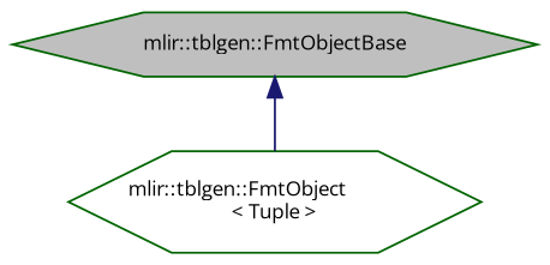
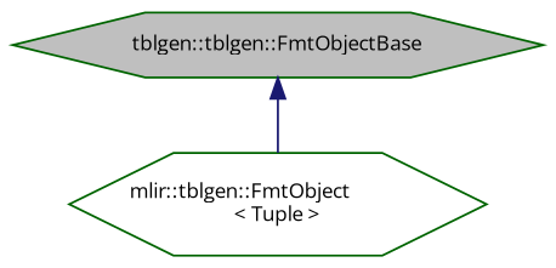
  digraph {
    fontname="Open Sans"
    node [color=darkgreen fontname="Open Sans" fontsize=10 shape=hexagon]
-   n1 [fillcolor=grey75 fontcolor=black height=0.2 label="mlir::tblgen::FmtObjectBase" style=filled width=0.4]
+   n1 [fillcolor=grey75 fontcolor=black height=0.2 label="tblgen::tblgen::FmtObjectBase" style=filled width=0.4]
    n2 [height=0.2 label="mlir::tblgen::FmtObject\l\< Tuple \>" width=0.4]
    n1 -> n2 [color=midnightblue dir=back fontname="Open Sans" fontsize=10 labelfontname=Helvetica labelfontsize=10 style=solid]
  }
